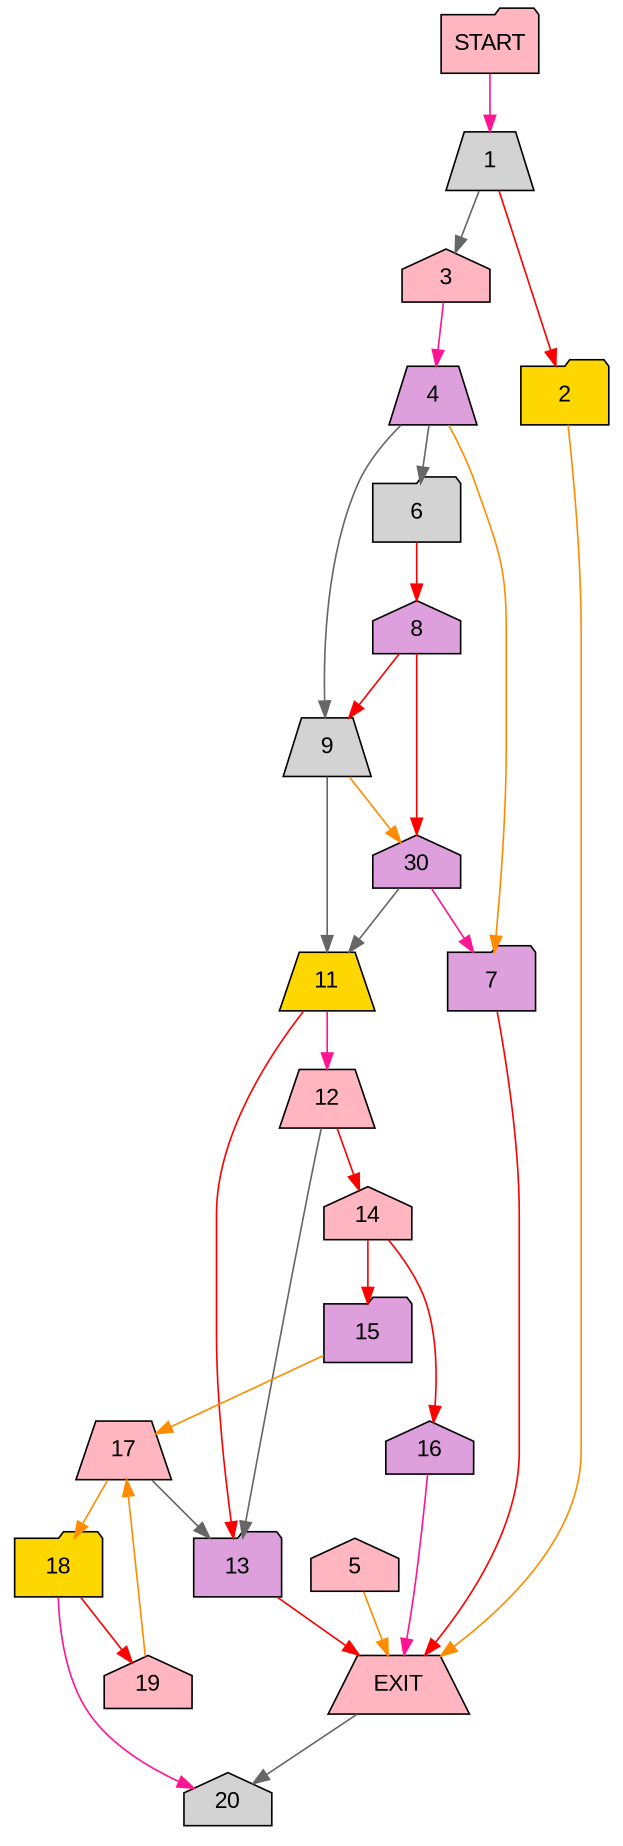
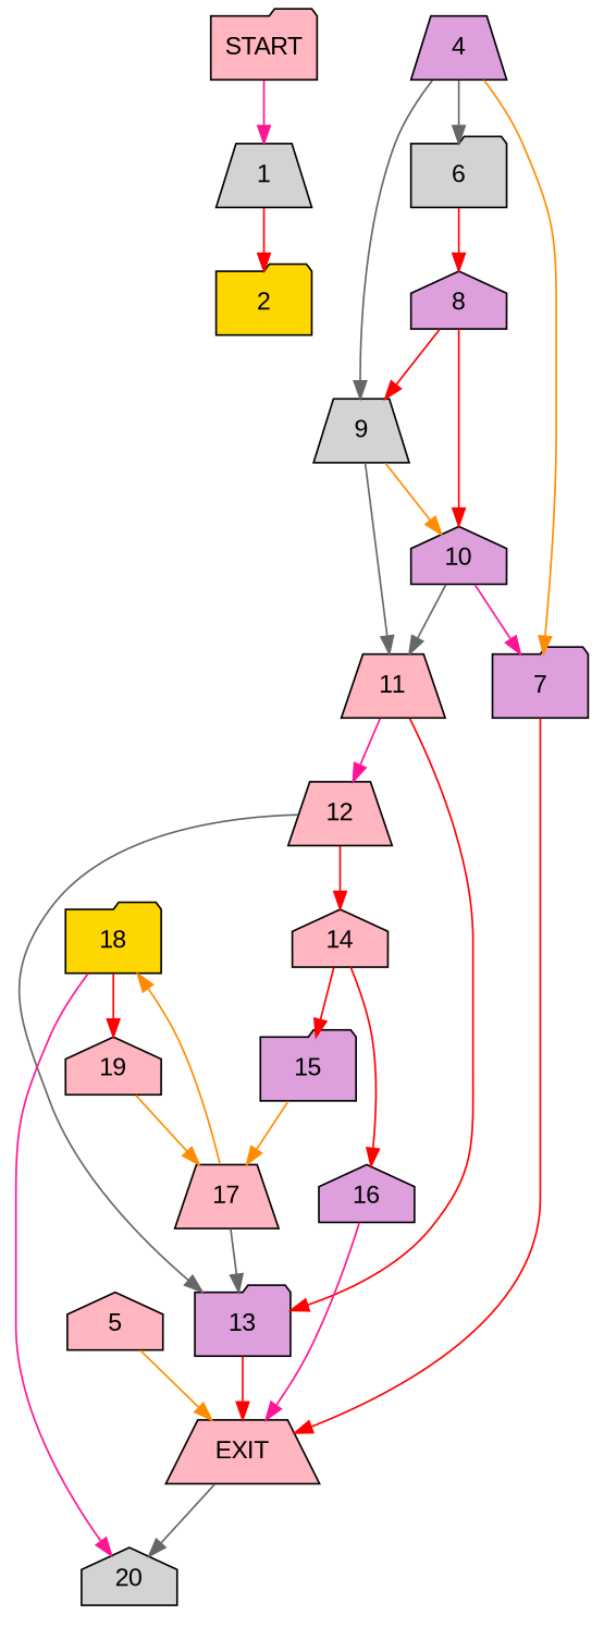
  digraph {
    fontname="Liberation Sans"
    node [fillcolor=lightpink fontname="Liberation Sans" shape=house style=filled]
    edge [color=red fontname="Liberation Sans"]
    n1 [label=START shape=folder]
    1 [fillcolor=lightgrey shape=trapezium]
    2 [fillcolor=gold shape=folder]
-   3
    n5 [label=EXIT shape=trapezium]
    20 [fillcolor=lightgrey]
    4 [fillcolor=plum shape=trapezium]
    6 [fillcolor=lightgrey shape=folder]
    7 [fillcolor=plum shape=folder]
    9 [fillcolor=lightgrey shape=trapezium]
    5
    8 [fillcolor=plum]
-   10 [fillcolor=plum label=30]
-   11 [fillcolor=gold shape=trapezium]
+   10 [fillcolor=plum]
+   11 [shape=trapezium]
    12 [shape=trapezium]
    13 [fillcolor=plum shape=folder]
    14
    15 [fillcolor=plum shape=folder]
    16 [fillcolor=plum]
    17 [shape=trapezium]
    18 [fillcolor=gold shape=folder]
    19
    n1 -> 1 [color=deeppink]
    1 -> 2
-   1 -> 3 [color=gray40]
-   2 -> n5 [color=darkorange]
-   3 -> 4 [color=deeppink]
    n5 -> 20 [color=gray40]
    4 -> 6 [color=gray40]
    4 -> 7 [color=darkorange]
    4 -> 9 [color=gray40]
    6 -> 8
    7 -> n5
    9 -> 10 [color=darkorange]
    9 -> 11 [color=gray40]
    5 -> n5 [color=darkorange]
    8 -> 9
    8 -> 10
    10 -> 7 [color=deeppink]
    10 -> 11 [color=gray40]
    11 -> 12 [color=deeppink]
    11 -> 13
    12 -> 13 [color=gray40]
    12 -> 14
    13 -> n5
    14 -> 15
    14 -> 16
    15 -> 17 [color=darkorange]
    16 -> n5 [color=deeppink]
    17 -> 13 [color=gray40]
    17 -> 18 [color=darkorange]
    18 -> 20 [color=deeppink]
    18 -> 19
    19 -> 17 [color=darkorange]
  }
